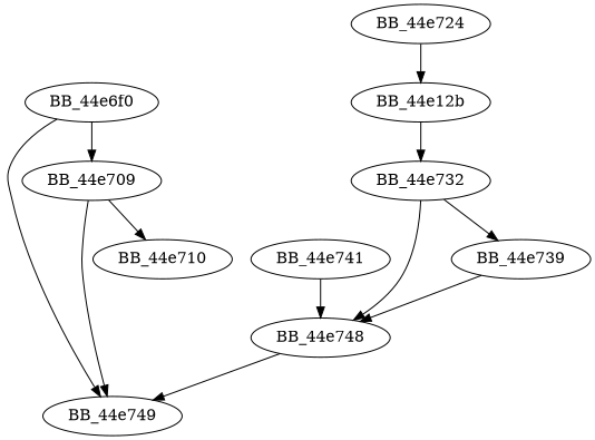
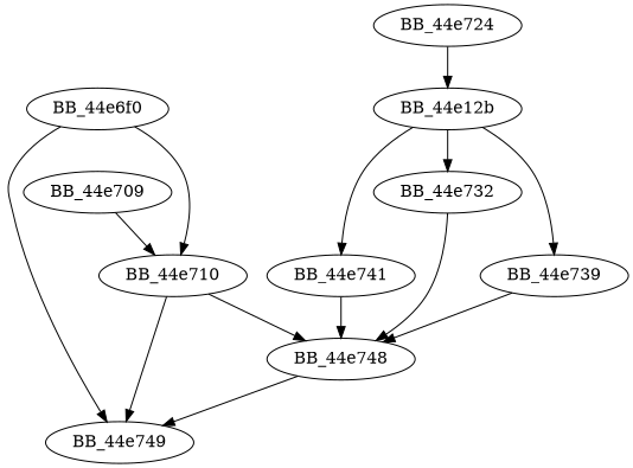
  digraph {
    fontname="DejaVu Serif"
    node [fontname="DejaVu Serif"]
    edge [fontname="DejaVu Serif"]
    BB_44e6f0
    BB_44e709
    BB_44e749
    BB_44e710
    BB_44e748
    n6 [label=BB_44e12b]
    BB_44e724
    BB_44e732
    BB_44e741
    BB_44e739
-   BB_44e6f0 -> BB_44e709
+   BB_44e6f0 -> BB_44e710
    BB_44e6f0 -> BB_44e749
-   BB_44e709 -> BB_44e749
+   BB_44e710 -> BB_44e749
    BB_44e709 -> BB_44e710
+   BB_44e710 -> BB_44e748
    BB_44e748 -> BB_44e749
    n6 -> BB_44e732
+   n6 -> BB_44e741
    BB_44e724 -> n6
    BB_44e732 -> BB_44e748
-   BB_44e732 -> BB_44e739
+   n6 -> BB_44e739
    BB_44e741 -> BB_44e748
    BB_44e739 -> BB_44e748
  }
